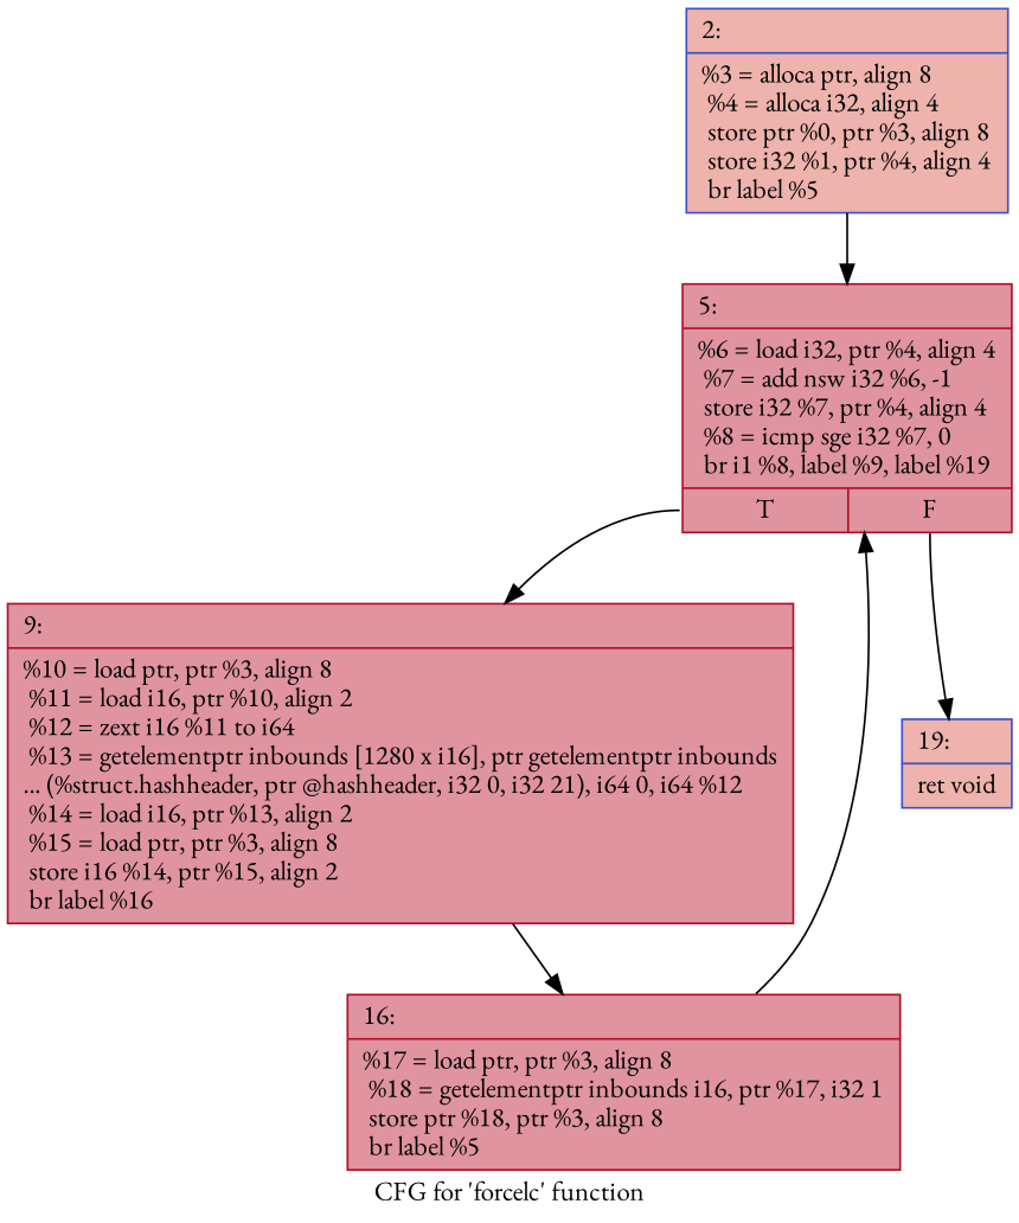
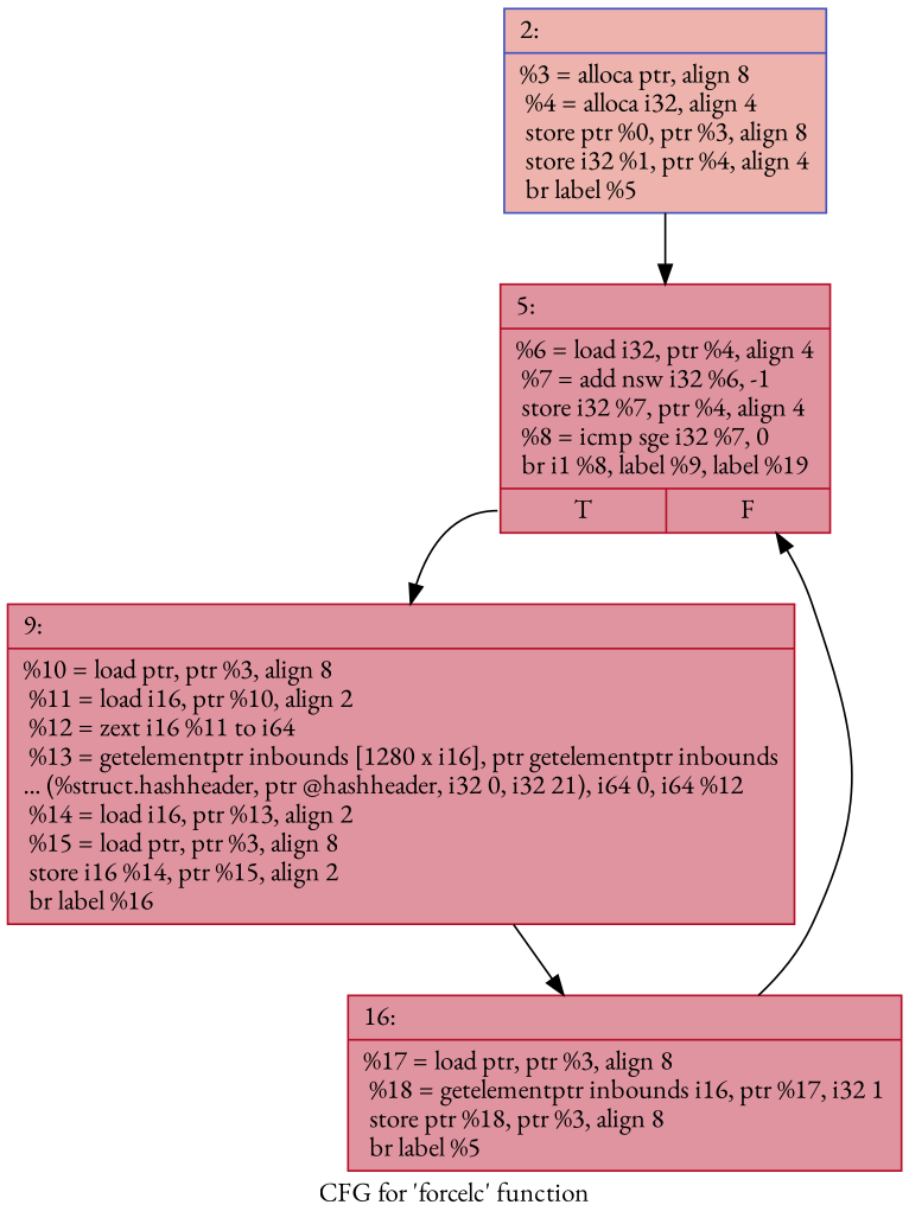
  digraph {
    label="CFG for 'forcelc' function"
    fontname="EB Garamond"
    node [color="#b70d28ff" fillcolor="#b70d2870" fontname="EB Garamond" shape=record style=filled]
    edge [fontname="EB Garamond"]
    n1 [color="#3d50c3ff" fillcolor="#d6524470" label="{2:\l|  %3 = alloca ptr, align 8\l  %4 = alloca i32, align 4\l  store ptr %0, ptr %3, align 8\l  store i32 %1, ptr %4, align 4\l  br label %5\l}"]
    n2 [label="{5:\l|  %6 = load i32, ptr %4, align 4\l  %7 = add nsw i32 %6, -1\l  store i32 %7, ptr %4, align 4\l  %8 = icmp sge i32 %7, 0\l  br i1 %8, label %9, label %19\l|{<s0>T|<s1>F}}"]
    n3 [label="{9:\l|  %10 = load ptr, ptr %3, align 8\l  %11 = load i16, ptr %10, align 2\l  %12 = zext i16 %11 to i64\l  %13 = getelementptr inbounds [1280 x i16], ptr getelementptr inbounds\l... (%struct.hashheader, ptr @hashheader, i32 0, i32 21), i64 0, i64 %12\l  %14 = load i16, ptr %13, align 2\l  %15 = load ptr, ptr %3, align 8\l  store i16 %14, ptr %15, align 2\l  br label %16\l}"]
-   n4 [color="#3d50c3ff" fillcolor="#d6524470" label="{19:\l|  ret void\l}"]
    n5 [label="{16:\l|  %17 = load ptr, ptr %3, align 8\l  %18 = getelementptr inbounds i16, ptr %17, i32 1\l  store ptr %18, ptr %3, align 8\l  br label %5\l}"]
    n1 -> n2
    n2 -> n3 [tailport=s0]
-   n2 -> n4 [tailport=s1]
    n3 -> n5
    n5 -> n2
  }
